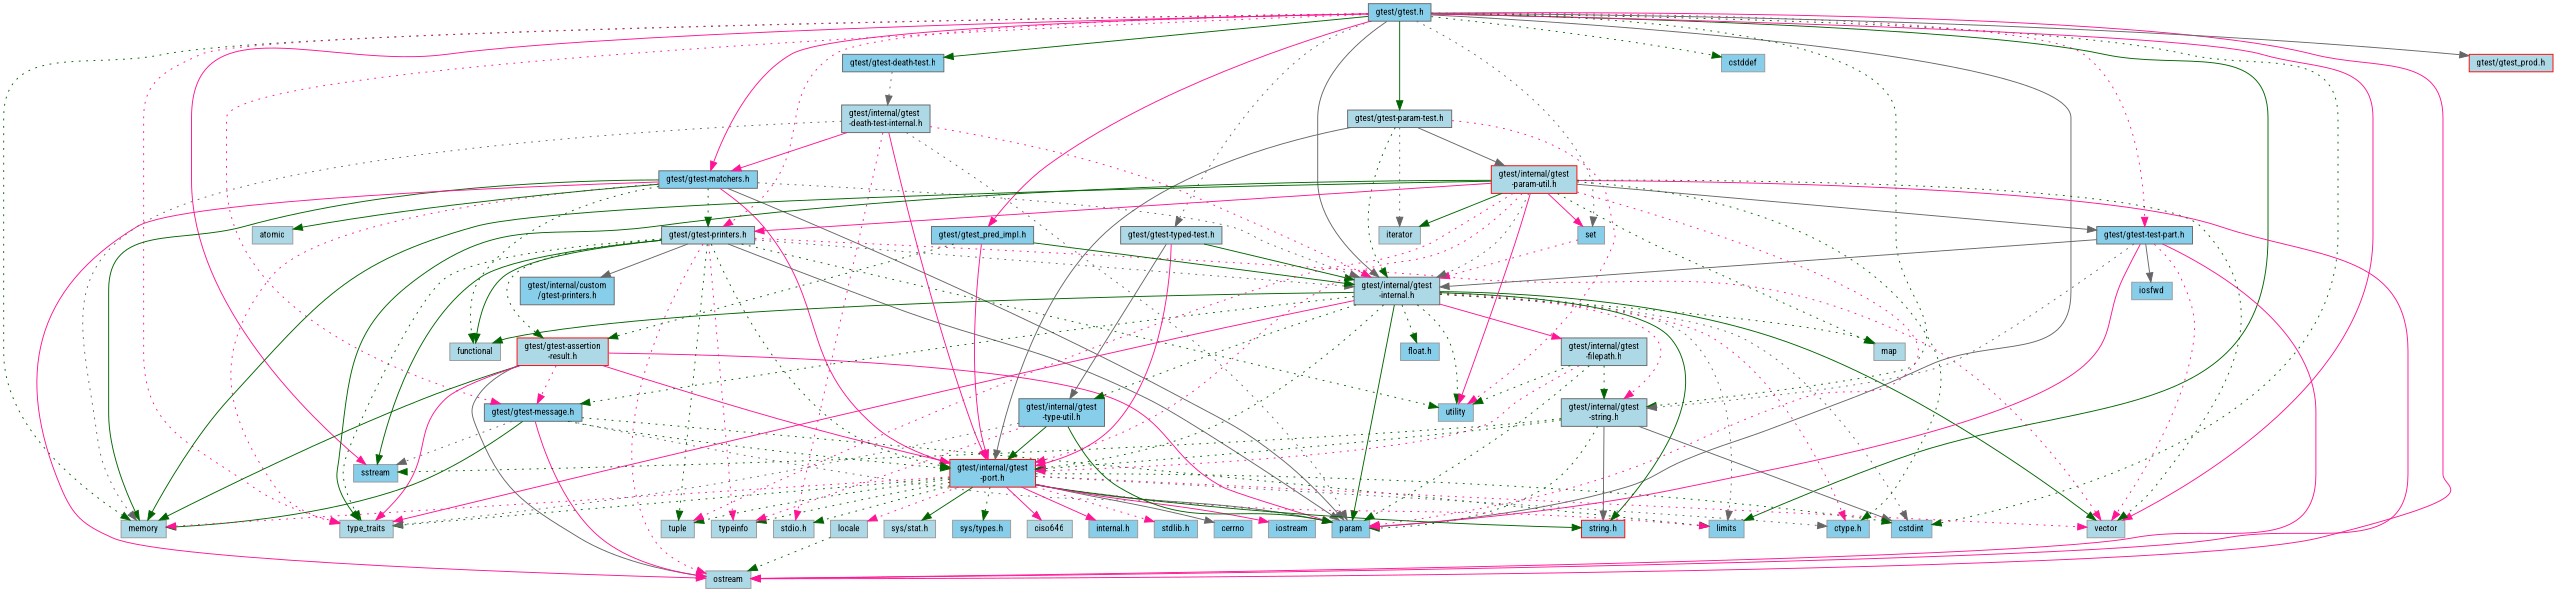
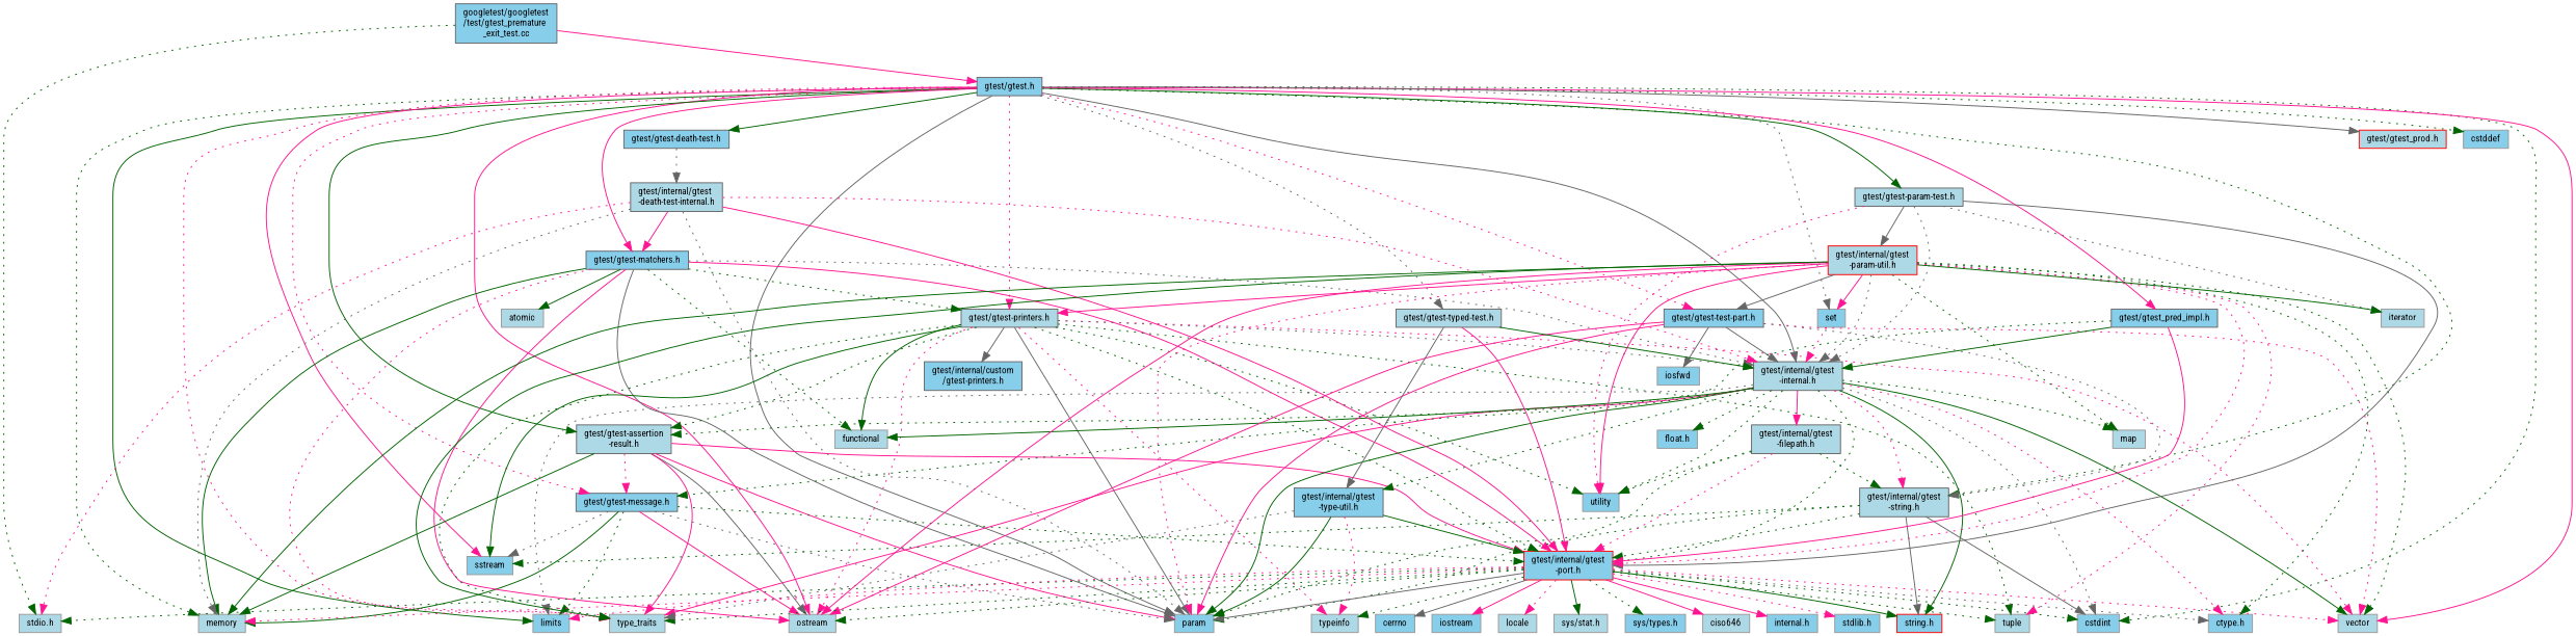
  digraph {
    fontname="Roboto Condensed"
    node [color=grey60 fillcolor=skyblue fontname="Roboto Condensed" fontsize=10 shape=box style=filled]
    edge [color=darkgreen fontname="Roboto Condensed" fontsize=10 labelfontname=Helvetica labelfontsize=10 style=dotted]
+   n1 [color=gray40 fontcolor=black height=0.2 label="googletest/googletest\l/test/gtest_premature\l_exit_test.cc" width=0.4]
    n2 [fillcolor=lightblue height=0.2 label="stdio.h" width=0.4]
    n3 [color=grey40 height=0.2 label="gtest/gtest.h" width=0.4]
    n4 [height=0.2 label=cstddef width=0.4]
    n5 [height=0.2 label=cstdint width=0.4]
    n6 [height=0.2 label=limits width=0.4]
    n7 [fillcolor=lightblue height=0.2 label=memory width=0.4]
    n8 [fillcolor=lightblue height=0.2 label=ostream width=0.4]
    n9 [height=0.2 label=set width=0.4]
    n10 [height=0.2 label=sstream width=0.4]
    n11 [height=0.2 label=param width=0.4]
    n12 [fillcolor=lightblue height=0.2 label=type_traits width=0.4]
    n13 [fillcolor=lightblue height=0.2 label=vector width=0.4]
-   n14 [color=red fillcolor=lightblue height=0.2 label="gtest/gtest-assertion\l-result.h" width=0.4]
+   n14 [color=grey40 fillcolor=lightblue height=0.2 label="gtest/gtest-assertion\l-result.h" width=0.4]
    n15 [color=grey40 height=0.2 label="gtest/gtest-message.h" width=0.4]
    n16 [color=grey40 height=0.2 label="gtest/gtest-death-test.h" width=0.4]
    n17 [color=grey40 height=0.2 label="gtest/gtest-matchers.h" width=0.4]
    n18 [color=grey40 fillcolor=lightblue height=0.2 label="gtest/gtest-printers.h" width=0.4]
    n19 [color=grey40 fillcolor=lightblue height=0.2 label="gtest/internal/gtest\l-internal.h" width=0.4]
    n20 [color=grey40 fillcolor=lightblue height=0.2 label="gtest/internal/gtest\l-string.h" width=0.4]
    n21 [color=grey40 fillcolor=lightblue height=0.2 label="gtest/gtest-param-test.h" width=0.4]
    n22 [color=grey40 height=0.2 label="gtest/gtest-test-part.h" width=0.4]
    n23 [color=grey40 fillcolor=lightblue height=0.2 label="gtest/gtest-typed-test.h" width=0.4]
    n24 [color=grey40 height=0.2 label="gtest/gtest_pred_impl.h" width=0.4]
    n25 [color=red fillcolor=lightblue height=0.2 label="gtest/gtest_prod.h" width=0.4]
    n26 [color=red height=0.2 label="gtest/internal/gtest\l-port.h" width=0.4]
    n27 [color=grey40 fillcolor=lightblue height=0.2 label="gtest/internal/gtest\l-death-test-internal.h" width=0.4]
    n28 [fillcolor=lightblue height=0.2 label=atomic width=0.4]
    n29 [fillcolor=lightblue height=0.2 label=functional width=0.4]
    n30 [fillcolor=lightblue height=0.2 label=tuple width=0.4]
    n31 [fillcolor=lightblue height=0.2 label=typeinfo width=0.4]
    n32 [height=0.2 label=utility width=0.4]
    n33 [color=grey40 height=0.2 label="gtest/internal/custom\l/gtest-printers.h" width=0.4]
    n34 [height=0.2 label="ctype.h" width=0.4]
    n35 [color=red height=0.2 label="string.h" width=0.4]
    n36 [height=0.2 label="float.h" width=0.4]
    n37 [fillcolor=lightblue height=0.2 label=map width=0.4]
    n38 [color=grey40 fillcolor=lightblue height=0.2 label="gtest/internal/gtest\l-filepath.h" width=0.4]
    n39 [color=grey40 height=0.2 label="gtest/internal/gtest\l-type-util.h" width=0.4]
    n40 [fillcolor=lightblue height=0.2 label=iterator width=0.4]
    n41 [color=red fillcolor=lightblue height=0.2 label="gtest/internal/gtest\l-param-util.h" width=0.4]
    n42 [height=0.2 label=iosfwd width=0.4]
    n43 [fillcolor=lightblue height=0.2 label=ciso646 width=0.4]
    n44 [height=0.2 label="internal.h" width=0.4]
    n45 [height=0.2 label="stdlib.h" width=0.4]
    n46 [height=0.2 label=cerrno width=0.4]
    n47 [height=0.2 label=iostream width=0.4]
    n48 [fillcolor=lightblue height=0.2 label=locale width=0.4]
    n49 [fillcolor=lightblue height=0.2 label="sys/stat.h" width=0.4]
    n50 [height=0.2 label="sys/types.h" width=0.4]
+   n1 -> n2
+   n1 -> n3 [color=deeppink style=solid]
    n3 -> n4
    n3 -> n5
    n3 -> n6 [style=solid]
    n3 -> n7
    n3 -> n8 [color=deeppink style=solid]
    n3 -> n9 [color=gray40]
    n3 -> n10 [color=deeppink style=solid]
    n3 -> n11 [color=gray40 style=solid]
    n3 -> n12 [color=deeppink]
    n3 -> n13 [color=deeppink style=solid]
+   n3 -> n14 [style=solid]
    n3 -> n15 [color=deeppink]
    n3 -> n16 [style=solid]
    n3 -> n17 [color=deeppink style=solid]
    n3 -> n18 [color=deeppink]
    n3 -> n19 [color=gray40 style=solid]
    n3 -> n20
    n3 -> n21 [style=solid]
    n3 -> n22 [color=deeppink]
    n3 -> n23 [color=gray40]
    n3 -> n24 [color=deeppink style=solid]
    n3 -> n25 [color=gray40 style=solid]
    n9 -> n19 [color=deeppink]
    n14 -> n7 [style=solid]
    n14 -> n8 [color=gray40 style=solid]
    n14 -> n11 [color=deeppink style=solid]
    n14 -> n12 [color=deeppink style=solid]
    n14 -> n15 [color=deeppink]
    n14 -> n26 [color=deeppink style=solid]
    n15 -> n6
    n15 -> n7 [style=solid]
    n15 -> n8 [color=deeppink style=solid]
    n15 -> n10 [color=gray40]
    n15 -> n11 [color=gray40]
    n15 -> n26
    n16 -> n27 [color=gray40]
    n17 -> n7 [style=solid]
    n17 -> n8 [color=deeppink style=solid]
    n17 -> n11 [color=gray40 style=solid]
    n17 -> n12 [color=deeppink]
    n17 -> n18
    n17 -> n19 [color=gray40]
    n17 -> n26 [color=deeppink style=solid]
    n17 -> n28 [style=solid]
    n17 -> n29
    n18 -> n8 [color=deeppink]
    n18 -> n10 [style=solid]
    n18 -> n11 [color=gray40 style=solid]
    n18 -> n12
    n18 -> n13 [color=deeppink]
    n18 -> n14
    n18 -> n19 [color=gray40]
    n18 -> n26
    n18 -> n29 [style=solid]
    n18 -> n30
    n18 -> n31 [color=deeppink]
    n18 -> n32
    n18 -> n33 [color=gray40 style=solid]
    n19 -> n5 [color=gray40]
    n19 -> n6 [color=gray40]
    n19 -> n11 [style=solid]
    n19 -> n12 [color=deeppink style=solid]
    n19 -> n13 [style=solid]
    n19 -> n15
    n19 -> n20 [color=deeppink]
    n19 -> n26
    n19 -> n29 [style=solid]
    n19 -> n32
    n19 -> n34 [color=deeppink]
    n19 -> n35 [style=solid]
    n19 -> n36
    n19 -> n37
    n19 -> n38 [color=deeppink style=solid]
    n19 -> n39
    n20 -> n5 [color=gray40 style=solid]
    n20 -> n10
    n20 -> n11
    n20 -> n26
    n20 -> n35 [color=gray40 style=solid]
-   n21 -> n19
+   n21 -> n19 [color=gray40]
    n21 -> n26 [color=gray40 style=solid]
    n21 -> n32 [color=deeppink]
    n21 -> n40 [color=gray40]
    n21 -> n41 [color=gray40 style=solid]
    n22 -> n8 [color=deeppink style=solid]
    n22 -> n11 [color=deeppink style=solid]
    n22 -> n13 [color=deeppink]
    n22 -> n19 [color=gray40 style=solid]
    n22 -> n20 [color=gray40]
    n22 -> n42 [color=gray40 style=solid]
    n23 -> n19 [style=solid]
    n23 -> n26 [color=deeppink style=solid]
    n23 -> n39 [color=gray40 style=solid]
    n24 -> n14
    n24 -> n19 [style=solid]
    n24 -> n26 [color=deeppink style=solid]
    n26 -> n2
    n26 -> n5
    n26 -> n6 [color=deeppink]
    n26 -> n7 [color=deeppink]
-   n48 -> n8
+   n26 -> n8
    n26 -> n11 [color=gray40 style=solid]
    n26 -> n12
    n26 -> n13 [color=deeppink]
    n26 -> n30
    n26 -> n31
    n26 -> n34 [color=gray40]
    n26 -> n35 [style=solid]
    n26 -> n43 [color=deeppink style=solid]
    n26 -> n44 [color=deeppink style=solid]
    n26 -> n45 [color=deeppink]
    n26 -> n46 [color=gray40 style=solid]
    n26 -> n47 [color=deeppink style=solid]
    n26 -> n48 [color=deeppink]
    n26 -> n49 [style=solid]
    n26 -> n50
    n27 -> n2 [color=deeppink]
    n27 -> n7 [color=gray40]
    n27 -> n11 [color=gray40]
    n27 -> n17 [color=deeppink style=solid]
    n27 -> n19 [color=deeppink]
    n27 -> n26 [color=deeppink style=solid]
    n38 -> n11
    n38 -> n20
    n38 -> n26 [color=deeppink]
    n38 -> n32
    n39 -> n11 [style=solid]
    n39 -> n12 [color=gray40]
    n39 -> n26 [style=solid]
    n39 -> n31 [color=deeppink]
    n41 -> n7 [style=solid]
    n41 -> n8 [color=deeppink style=solid]
    n41 -> n9 [color=deeppink style=solid]
    n41 -> n11 [color=deeppink]
    n41 -> n12 [style=solid]
    n41 -> n13
    n41 -> n18 [color=deeppink style=solid]
    n41 -> n19 [color=gray40]
    n41 -> n22 [color=gray40 style=solid]
    n41 -> n26 [color=deeppink]
    n41 -> n30 [color=deeppink]
    n41 -> n32 [color=deeppink style=solid]
    n41 -> n34
    n41 -> n37
    n41 -> n40 [style=solid]
  }
